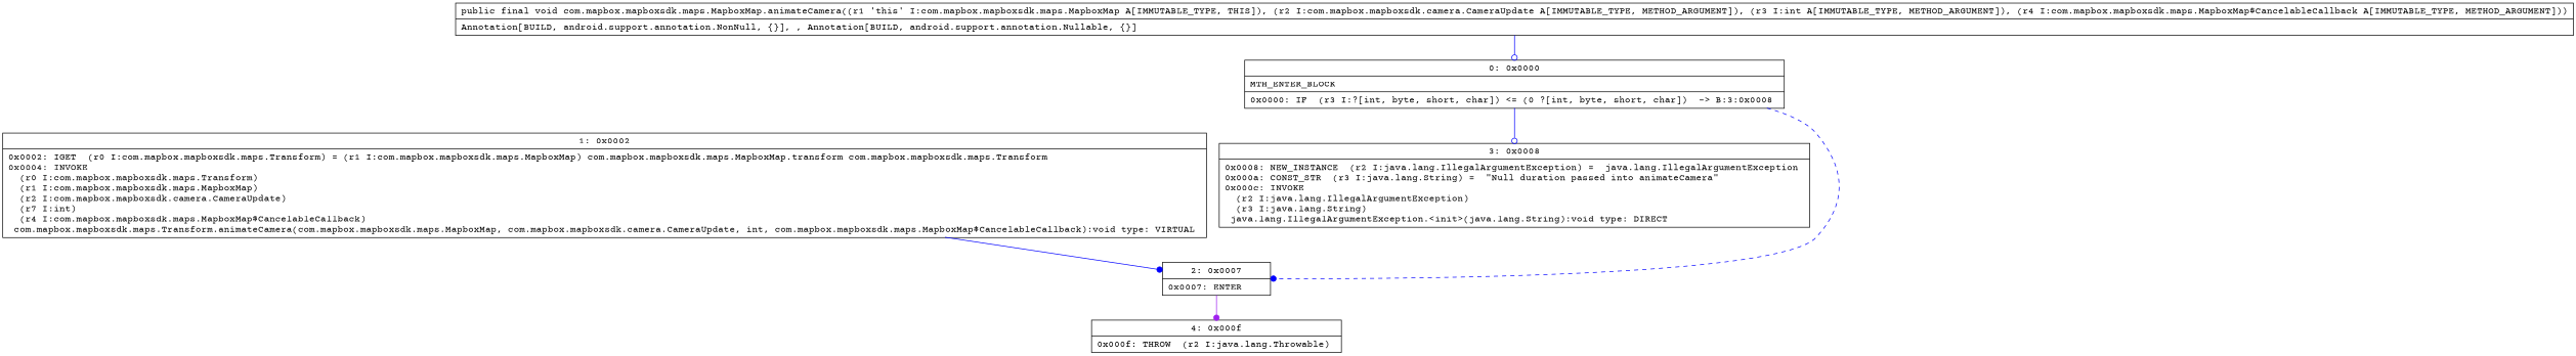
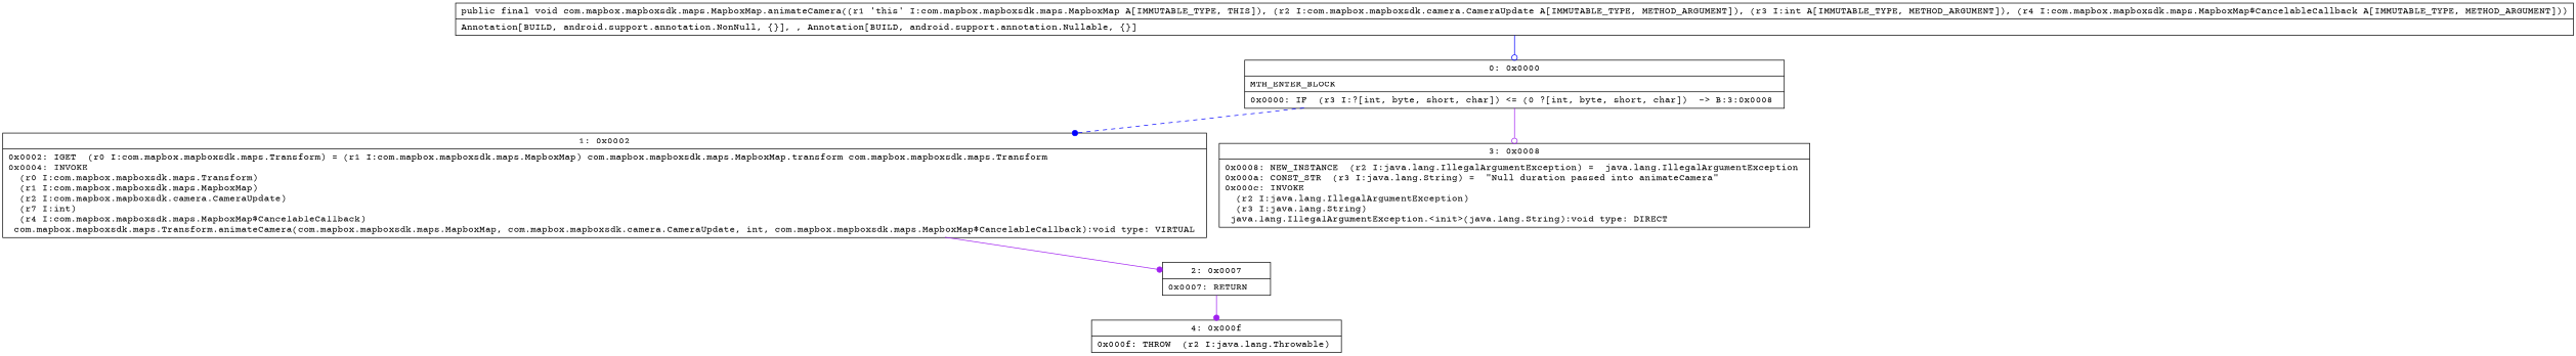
  digraph {
    fontname="Courier Prime"
    node [fontname="Courier Prime" shape=record]
    edge [arrowhead=dot color=purple fontname="Courier Prime"]
    n1 [label="{0\:\ 0x0000|MTH_ENTER_BLOCK\l|0x0000: IF  (r3 I:?[int, byte, short, char]) \<= (0 ?[int, byte, short, char])  \-\> B:3:0x0008 \l}"]
    n2 [label="{1\:\ 0x0002|0x0002: IGET  (r0 I:com.mapbox.mapboxsdk.maps.Transform) = (r1 I:com.mapbox.mapboxsdk.maps.MapboxMap) com.mapbox.mapboxsdk.maps.MapboxMap.transform com.mapbox.mapboxsdk.maps.Transform \l0x0004: INVOKE  \l  (r0 I:com.mapbox.mapboxsdk.maps.Transform)\l  (r1 I:com.mapbox.mapboxsdk.maps.MapboxMap)\l  (r2 I:com.mapbox.mapboxsdk.camera.CameraUpdate)\l  (r7 I:int)\l  (r4 I:com.mapbox.mapboxsdk.maps.MapboxMap$CancelableCallback)\l com.mapbox.mapboxsdk.maps.Transform.animateCamera(com.mapbox.mapboxsdk.maps.MapboxMap, com.mapbox.mapboxsdk.camera.CameraUpdate, int, com.mapbox.mapboxsdk.maps.MapboxMap$CancelableCallback):void type: VIRTUAL \l}"]
    n3 [label="{3\:\ 0x0008|0x0008: NEW_INSTANCE  (r2 I:java.lang.IllegalArgumentException) =  java.lang.IllegalArgumentException \l0x000a: CONST_STR  (r3 I:java.lang.String) =  \"Null duration passed into animateCamera\" \l0x000c: INVOKE  \l  (r2 I:java.lang.IllegalArgumentException)\l  (r3 I:java.lang.String)\l java.lang.IllegalArgumentException.\<init\>(java.lang.String):void type: DIRECT \l}"]
-   n4 [label="{2\:\ 0x0007|0x0007: ENTER   \l}"]
+   n4 [label="{2\:\ 0x0007|0x0007: RETURN   \l}"]
    n5 [label="{4\:\ 0x000f|0x000f: THROW  (r2 I:java.lang.Throwable) \l}"]
    n6 [label="{public final void com.mapbox.mapboxsdk.maps.MapboxMap.animateCamera((r1 'this' I:com.mapbox.mapboxsdk.maps.MapboxMap A[IMMUTABLE_TYPE, THIS]), (r2 I:com.mapbox.mapboxsdk.camera.CameraUpdate A[IMMUTABLE_TYPE, METHOD_ARGUMENT]), (r3 I:int A[IMMUTABLE_TYPE, METHOD_ARGUMENT]), (r4 I:com.mapbox.mapboxsdk.maps.MapboxMap$CancelableCallback A[IMMUTABLE_TYPE, METHOD_ARGUMENT]))  | Annotation[BUILD, android.support.annotation.NonNull, \{\}], , Annotation[BUILD, android.support.annotation.Nullable, \{\}]\l}"]
-   n1 -> n4 [color=blue style=dashed]
-   n1 -> n3 [arrowhead=odot color=blue]
-   n2 -> n4 [color=blue]
+   n1 -> n2 [color=blue style=dashed]
+   n1 -> n3 [arrowhead=odot]
+   n2 -> n4
    n4 -> n5
    n6 -> n1 [arrowhead=odot color=blue]
  }
